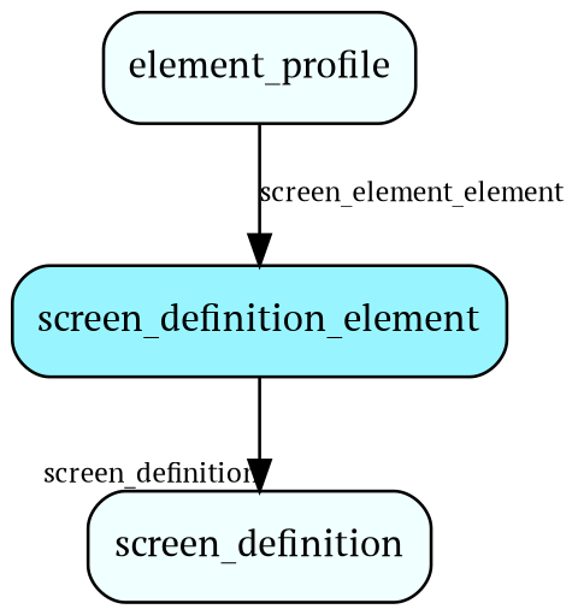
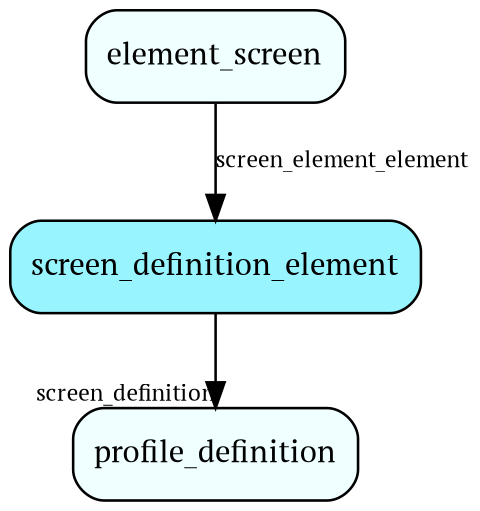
  digraph {
    fontname="PT Serif"
    node [fillcolor=azure1 fontname="PT Serif" fontsize=12 shape=box style="rounded, filled"]
    edge [fontname="PT Serif" fontsize=9]
    screen_definition_element [fillcolor=cadetblue1]
-   screen_definition
-   element_profile
+   screen_definition [label=profile_definition]
+   element_profile [label=element_screen]
    screen_definition_element -> screen_definition [headlabel=screen_definition]
    element_profile -> screen_definition_element [label=screen_element_element]
  }
